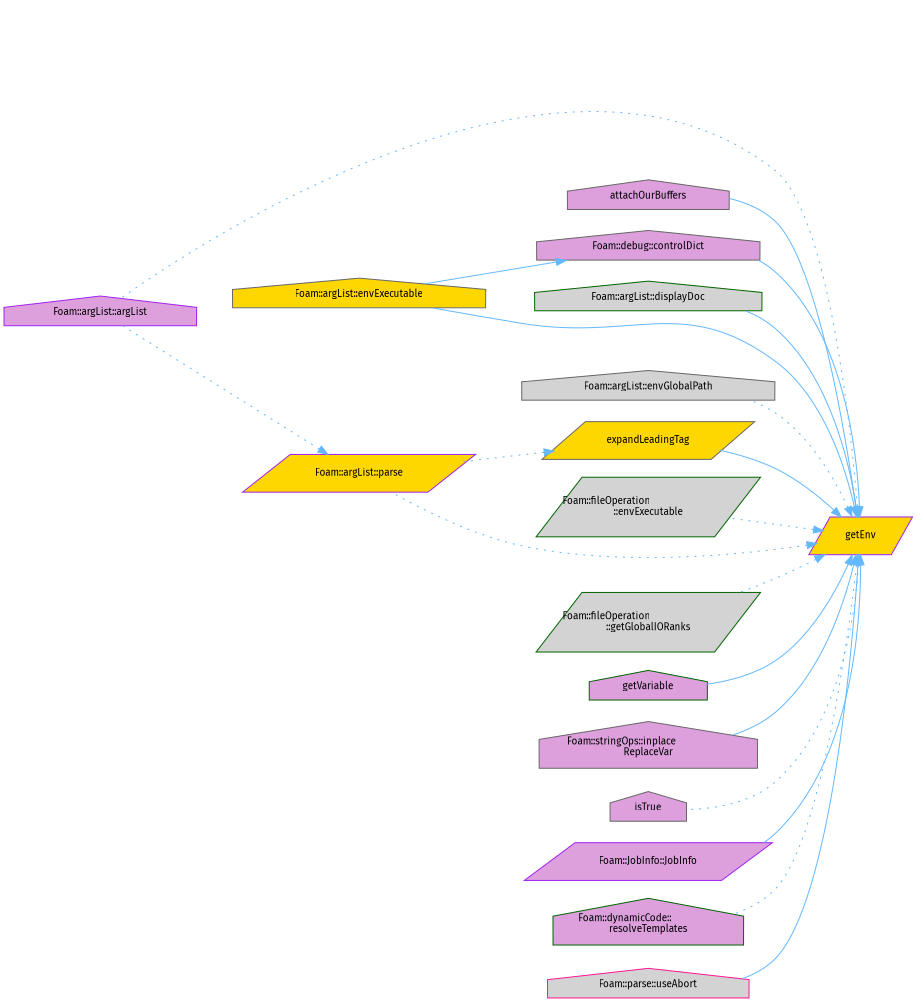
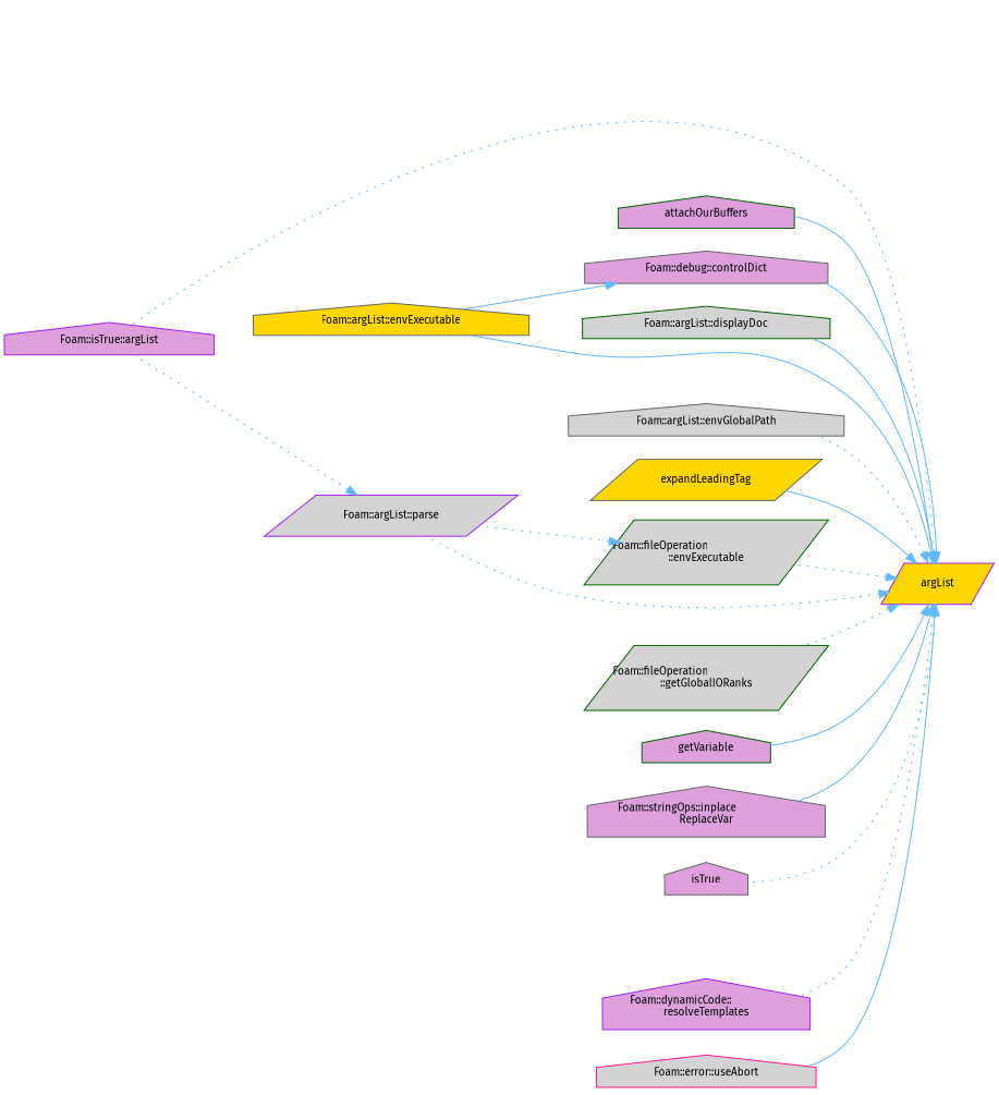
  digraph {
    fontname="Fira Sans"
    rankdir=RL
    node [color=gray40 fillcolor=plum fontname="Fira Sans" fontsize=10 shape=house style=filled]
    edge [color=steelblue1 dir=back fontname="Fira Sans" fontsize=10 labelfontname=Helvetica labelfontsize=10 style=solid]
-   n1 [color=purple fillcolor=gold fontcolor=black height=0.2 label=getEnv shape=parallelogram width=0.4]
-   n2 [color=purple height=0.2 label="Foam::argList::argList" width=0.4]
-   n3 [height=0.2 label=attachOurBuffers width=0.4]
+   n1 [color=purple fillcolor=gold fontcolor=black height=0.2 label=argList shape=parallelogram width=0.4]
+   n2 [color=purple height=0.2 label="Foam::isTrue::argList" width=0.4]
+   n3 [color=darkgreen height=0.2 label=attachOurBuffers width=0.4]
    n4 [height=0.2 label="Foam::debug::controlDict" width=0.4]
    n5 [color=darkgreen fillcolor=lightgrey height=0.2 label="Foam::argList::displayDoc" width=0.4]
    n6 [fillcolor=gold height=0.2 label="Foam::argList::envExecutable" width=0.4]
    n7 [fillcolor=lightgrey height=0.2 label="Foam::argList::envGlobalPath" width=0.4]
    n8 [fillcolor=gold height=0.2 label=expandLeadingTag shape=parallelogram width=0.4]
    n9 [color=darkgreen fillcolor=lightgrey height=0.2 label="Foam::fileOperation\l::envExecutable" shape=parallelogram width=0.4]
-   n10 [color=purple fillcolor=gold height=0.2 label="Foam::argList::parse" shape=parallelogram width=0.4]
+   n10 [color=purple fillcolor=lightgrey height=0.2 label="Foam::argList::parse" shape=parallelogram width=0.4]
    n11 [color=darkgreen fillcolor=lightgrey height=0.2 label="Foam::fileOperation\l::getGlobalIORanks" shape=parallelogram width=0.4]
    n12 [color=darkgreen height=0.2 label=getVariable width=0.4]
    n13 [height=0.2 label="Foam::stringOps::inplace\lReplaceVar" width=0.4]
    n14 [height=0.2 label=isTrue width=0.4]
-   n15 [color=purple height=0.2 label="Foam::JobInfo::JobInfo" shape=parallelogram width=0.4]
-   n16 [color=darkgreen height=0.2 label="Foam::dynamicCode::\lresolveTemplates" width=0.4]
-   n17 [color=deeppink fillcolor=lightgrey height=0.2 label="Foam::parse::useAbort" width=0.4]
+   n16 [color=purple height=0.2 label="Foam::dynamicCode::\lresolveTemplates" width=0.4]
+   n17 [color=deeppink fillcolor=lightgrey height=0.2 label="Foam::error::useAbort" width=0.4]
    n1 -> n2 [style=dotted]
    n1 -> n3
    n1 -> n4
    n1 -> n5
    n1 -> n6
    n1 -> n7 [style=dotted]
    n1 -> n8
    n1 -> n9 [style=dotted]
    n1 -> n10 [style=dotted]
    n1 -> n11 [style=dotted]
    n1 -> n12
    n1 -> n13
    n1 -> n14 [style=dotted]
-   n1 -> n15
    n1 -> n16 [style=dotted]
    n1 -> n17
    n4 -> n6
-   n8 -> n10 [style=dotted]
+   n9 -> n10 [style=dotted]
    n10 -> n2 [style=dotted]
  }
